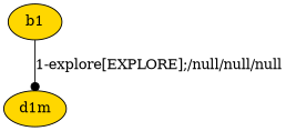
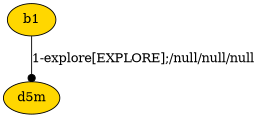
  digraph {
    node [style=filled fillcolor=gold]
    b1
-   d1m
+   d1m [label=d5m]
    b1 -> d1m [label="1-explore[EXPLORE];/null/null/null" color=black style=solid arrowhead=dot]
  }
